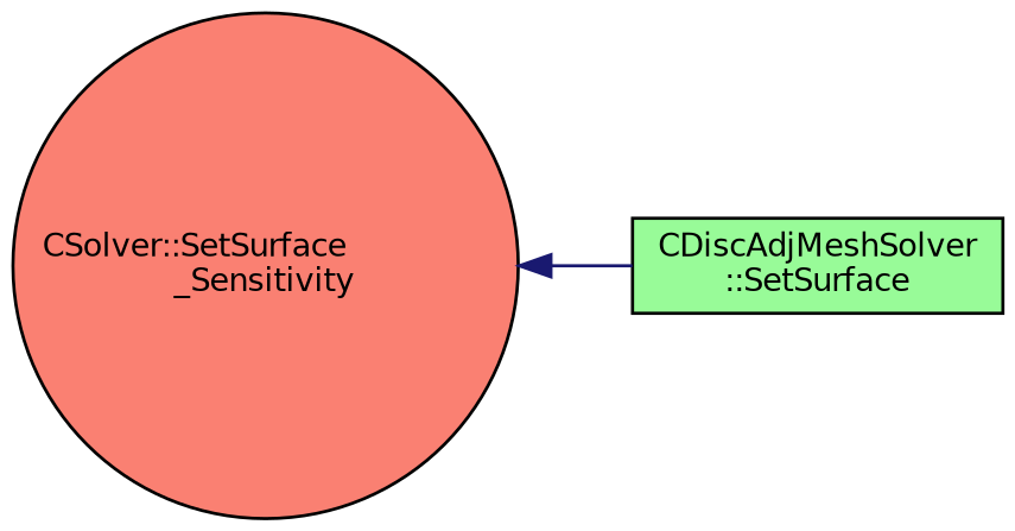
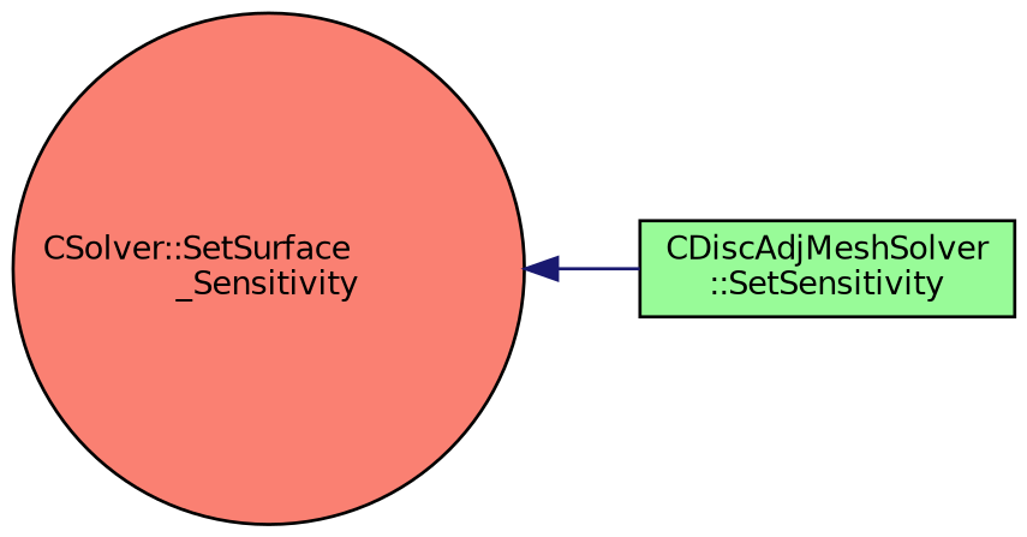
  digraph {
    rankdir=LR
    node [color=black fontname=Helvetica fontsize=10 style=filled]
    n1 [fillcolor=salmon fontcolor=black height=0.2 label="CSolver::SetSurface\l_Sensitivity" shape=circle width=0.4]
-   n2 [fillcolor=palegreen height=0.2 label="CDiscAdjMeshSolver\l::SetSurface" shape=box width=0.4]
+   n2 [fillcolor=palegreen height=0.2 label="CDiscAdjMeshSolver\l::SetSensitivity" shape=box width=0.4]
    n1 -> n2 [color=midnightblue dir=back fontname=Helvetica fontsize=10 labelfontname=Helvetica labelfontsize=10 style=solid]
  }
